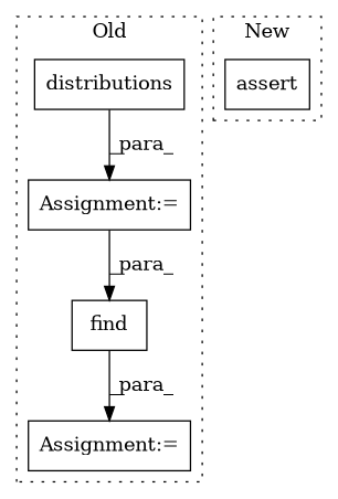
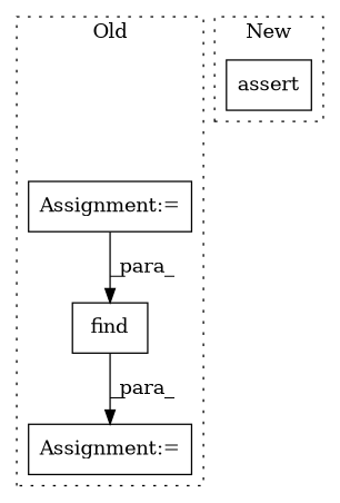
  digraph {
    node [a=32 l=1 shape=box]
    n1 [l="5,1" label=find s="368,388"]
    n2 [a=7 label="Assignment:=" s=367]
    n3 [a=7 label="Assignment:=" s=337]
-   n4 [l="14,1" label=distributions s="338,353"]
    n5 [a=6 l=7 label=assert s=385]
    subgraph cluster_1 {
      label=Old
      style=dotted
      n1
      n2
      n3
-     n4
    }
    subgraph cluster_2 {
      label=New
      style=dotted
      n5
    }
    n1 -> n2 [label=_para_]
    n3 -> n1 [label=_para_]
-   n4 -> n3 [label=_para_]
  }
